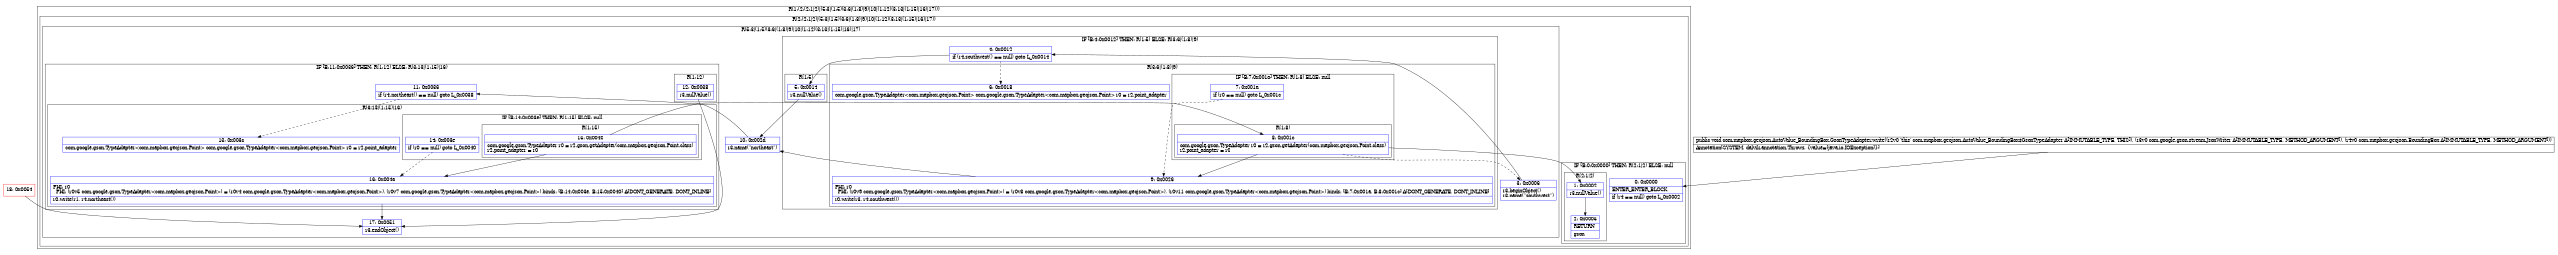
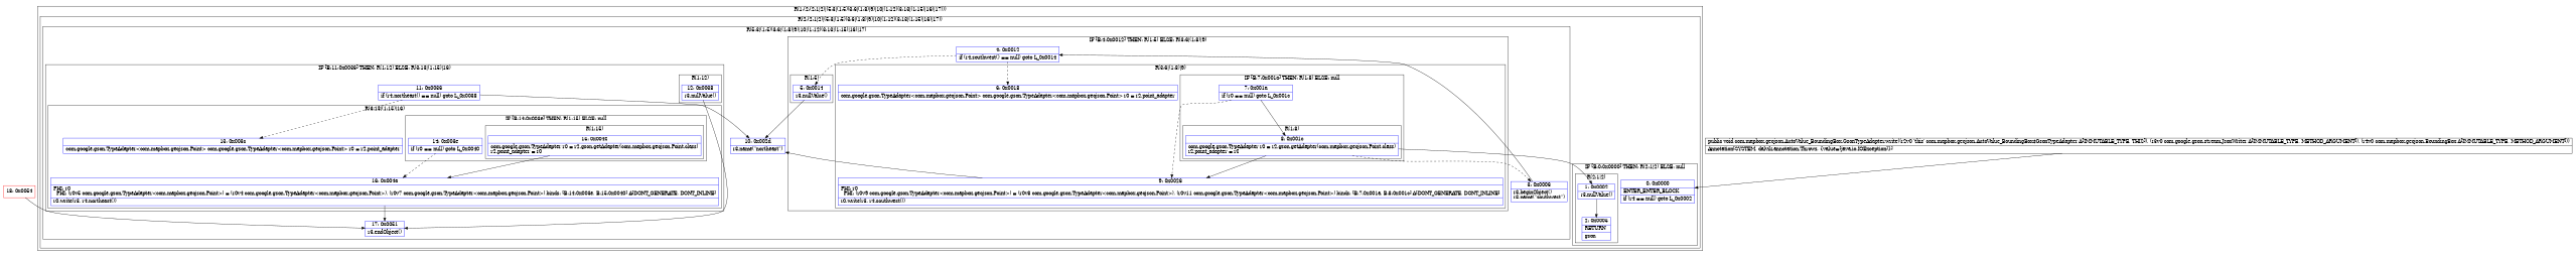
  digraph {
    node [color=blue shape=record]
    n1 [label="{1\:\ 0x0002|r3.nullValue()\l}"]
    n2 [label="{2\:\ 0x0005|RETURN\l|gson\l}"]
    n3 [label="{0\:\ 0x0000|ENTER_ENTER_BLOCK\l|if (r4 == null) goto L_0x0002\l}"]
    n4 [label="{5\:\ 0x0014|r3.nullValue()\l}"]
    n5 [label="{8\:\ 0x001c|com.google.gson.TypeAdapter r0 = r2.gson.getAdapter(com.mapbox.geojson.Point.class)\lr2.point_adapter = r0\l}"]
    n6 [label="{7\:\ 0x001a|if (r0 == null) goto L_0x001c\l}"]
    n7 [label="{6\:\ 0x0018|com.google.gson.TypeAdapter\<com.mapbox.geojson.Point\> com.google.gson.TypeAdapter\<com.mapbox.geojson.Point\> r0 = r2.point_adapter\l}"]
    n8 [label="{9\:\ 0x0026|PHI: r0 \l  PHI: (r0v9 com.google.gson.TypeAdapter\<com.mapbox.geojson.Point\>) = (r0v8 com.google.gson.TypeAdapter\<com.mapbox.geojson.Point\>), (r0v11 com.google.gson.TypeAdapter\<com.mapbox.geojson.Point\>) binds: [B:7:0x001a, B:8:0x001c] A[DONT_GENERATE, DONT_INLINE]\l|r0.write(r3, r4.southwest())\l}"]
    n9 [label="{4\:\ 0x0012|if (r4.southwest() == null) goto L_0x0014\l}"]
    n10 [label="{12\:\ 0x0038|r3.nullValue()\l}"]
    n11 [label="{15\:\ 0x0040|com.google.gson.TypeAdapter r0 = r2.gson.getAdapter(com.mapbox.geojson.Point.class)\lr2.point_adapter = r0\l}"]
    n12 [label="{14\:\ 0x003e|if (r0 == null) goto L_0x0040\l}"]
    n13 [label="{13\:\ 0x003c|com.google.gson.TypeAdapter\<com.mapbox.geojson.Point\> com.google.gson.TypeAdapter\<com.mapbox.geojson.Point\> r0 = r2.point_adapter\l}"]
-   n14 [label="{16\:\ 0x004a|PHI: r0 \l  PHI: (r0v5 com.google.gson.TypeAdapter\<com.mapbox.geojson.Point\>) = (r0v4 com.google.gson.TypeAdapter\<com.mapbox.geojson.Point\>), (r0v7 com.google.gson.TypeAdapter\<com.mapbox.geojson.Point\>) binds: [B:14:0x003e, B:15:0x0040] A[DONT_GENERATE, DONT_INLINE]\l|r0.write(r1, r4.northeast())\l}"]
+   n14 [label="{16\:\ 0x004a|PHI: r0 \l  PHI: (r0v5 com.google.gson.TypeAdapter\<com.mapbox.geojson.Point\>) = (r0v4 com.google.gson.TypeAdapter\<com.mapbox.geojson.Point\>), (r0v7 com.google.gson.TypeAdapter\<com.mapbox.geojson.Point\>) binds: [B:14:0x003e, B:15:0x0040] A[DONT_GENERATE, DONT_INLINE]\l|r0.write(r3, r4.northeast())\l}"]
    n15 [label="{11\:\ 0x0036|if (r4.northeast() == null) goto L_0x0038\l}"]
    n16 [label="{3\:\ 0x0006|r3.beginObject()\lr3.name(\"southwest\")\l}"]
    n17 [label="{10\:\ 0x002d|r3.name(\"northeast\")\l}"]
    n18 [label="{17\:\ 0x0051|r3.endObject()\l}"]
    n19 [color=red label="{18\:\ 0x0054}"]
    n20 [label="{public void com.mapbox.geojson.AutoValue_BoundingBox.GsonTypeAdapter.write((r2v0 'this' com.mapbox.geojson.AutoValue_BoundingBox$GsonTypeAdapter A[IMMUTABLE_TYPE, THIS]), (r3v0 com.google.gson.stream.JsonWriter A[IMMUTABLE_TYPE, METHOD_ARGUMENT]), (r4v0 com.mapbox.geojson.BoundingBox A[IMMUTABLE_TYPE, METHOD_ARGUMENT]))  | Annotation[SYSTEM, dalvik.annotation.Throws, \{value=[java.io.IOException]\}]\l}" color=""]
    subgraph cluster_1 {
      label="R(1:(2:(2:1|2)|(5:3|(1:5)(3:6|(1:8)|9)|10|(1:12)(3:13|(1:15)|16)|17)))"
      subgraph cluster_2 {
        label="R(2:(2:1|2)|(5:3|(1:5)(3:6|(1:8)|9)|10|(1:12)(3:13|(1:15)|16)|17))"
        subgraph cluster_3 {
          label="IF [B:0:0x0000] THEN: R(2:1|2) ELSE: null"
          n3
          subgraph cluster_4 {
            label="R(2:1|2)"
            n1
            n2
          }
        }
        subgraph cluster_5 {
          label="R(5:3|(1:5)(3:6|(1:8)|9)|10|(1:12)(3:13|(1:15)|16)|17)"
          n16
          n17
          n18
          subgraph cluster_6 {
            label="IF [B:4:0x0012] THEN: R(1:5) ELSE: R(3:6|(1:8)|9)"
            n9
            subgraph cluster_7 {
              label="R(1:5)"
              n4
            }
            subgraph cluster_8 {
              label="R(3:6|(1:8)|9)"
              n7
              n8
              subgraph cluster_9 {
                label="IF [B:7:0x001a] THEN: R(1:8) ELSE: null"
                n6
                subgraph cluster_10 {
                  label="R(1:8)"
                  n5
                }
              }
            }
          }
          subgraph cluster_11 {
            label="IF [B:11:0x0036] THEN: R(1:12) ELSE: R(3:13|(1:15)|16)"
            n15
            subgraph cluster_12 {
              label="R(1:12)"
              n10
            }
            subgraph cluster_13 {
              label="R(3:13|(1:15)|16)"
              n13
              n14
              subgraph cluster_14 {
                label="IF [B:14:0x003e] THEN: R(1:15) ELSE: null"
                n12
                subgraph cluster_15 {
                  label="R(1:15)"
                  n11
                }
              }
            }
          }
        }
      }
    }
    n1 -> n2
    n4 -> n17
    n5 -> n1
    n5 -> n8
    n5 -> n16 [style=dashed]
-   n11 -> n5
+   n6 -> n5
    n6 -> n8 [style=dashed]
    n8 -> n17
-   n9 -> n4
+   n9 -> n4 [style=dashed]
    n9 -> n7 [style=dashed]
    n10 -> n18
    n11 -> n14
    n12 -> n14 [style=dashed]
    n14 -> n18
    n15 -> n13 [style=dashed]
    n16 -> n9
-   n17 -> n15
+   n15 -> n17
    n19 -> n18
    n20 -> n3
  }
